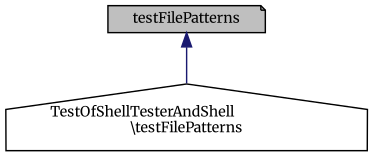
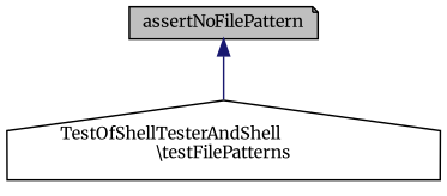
  digraph {
    rankdir=TB
    fontname=Merriweather
    node [color=black fontname=Merriweather fontsize=10 style=filled]
-   n1 [fillcolor=grey75 fontcolor=black height=0.2 label=testFilePatterns shape=note width=0.4]
+   n1 [fillcolor=grey75 fontcolor=black height=0.2 label=assertNoFilePattern shape=note width=0.4]
    n2 [fillcolor=white height=0.2 label="TestOfShellTesterAndShell\l\\testFilePatterns" shape=house width=0.4]
    n1 -> n2 [color=midnightblue dir=back fontname=Merriweather fontsize=10 labelfontname=Helvetica labelfontsize=10 style=solid]
  }
